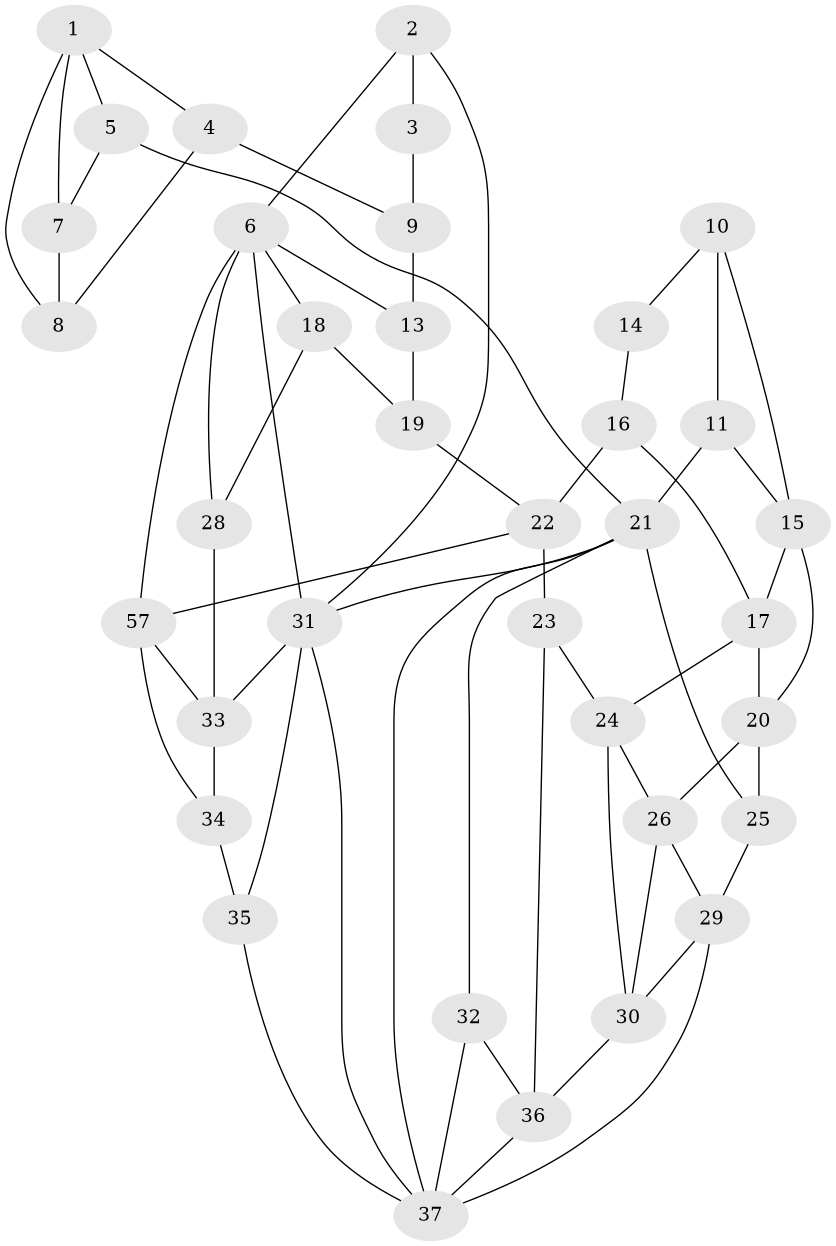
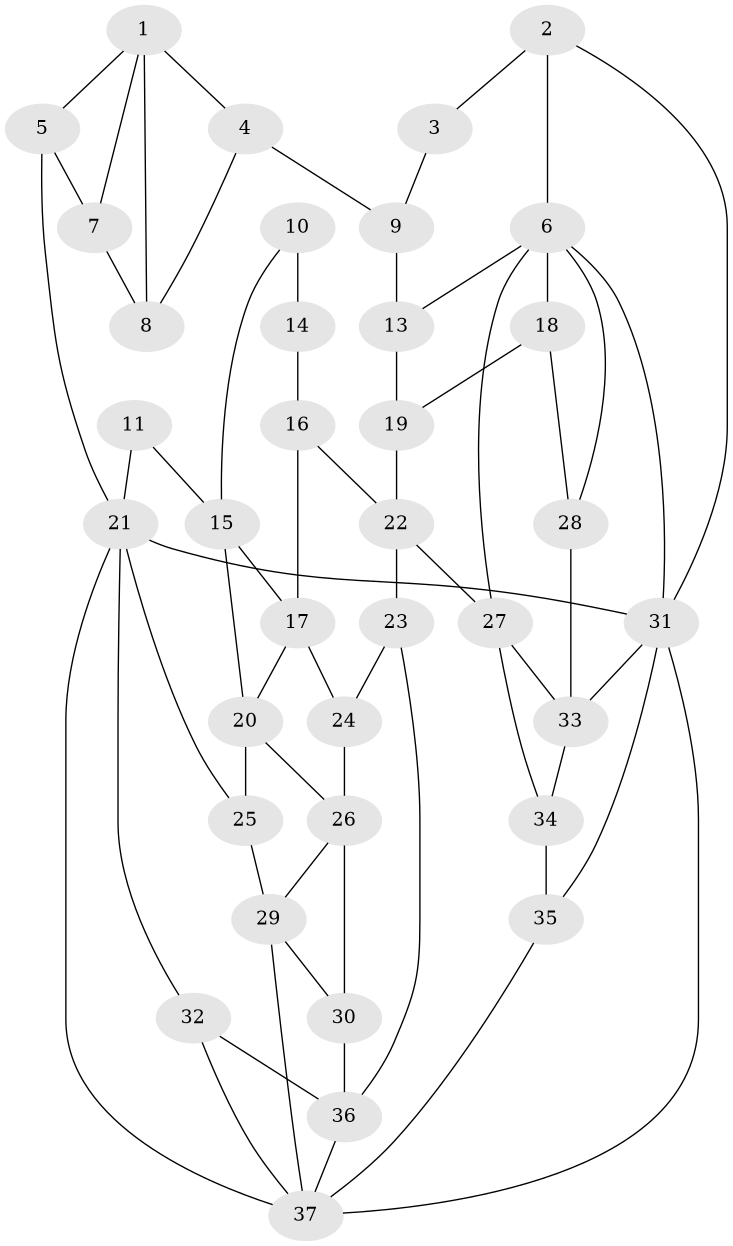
  graph {
    node [color=gray90 style=filled]
    edge [weight=1.0]
    1
    5
    7
    8
    4
    21
    2
    3
    6
    31
    9
    13
    18
    28
-   27 [label=57]
+   27
    37
    33
    35
    11
    15
    25
    32
    19
    14
    16
    10
    17
    20
    22
    24
    26
    23
    30
    34
    29
    36
    1 -- 5
    1 -- 7
    1 -- 8
    1 -- 4
    5 -- 7
    5 -- 21
    7 -- 8 [weight=2.0]
    4 -- 8 [weight=2.0]
    4 -- 9
    21 -- 31
    21 -- 37
    21 -- 25
    21 -- 32
    2 -- 3
    2 -- 6
    2 -- 31
    3 -- 9
    6 -- 31
    6 -- 13
    6 -- 18
    6 -- 28
    6 -- 27
    31 -- 37
    31 -- 33
    31 -- 35
    9 -- 13
    13 -- 19
    18 -- 28
    18 -- 19
    28 -- 33 [weight=2.0]
    27 -- 33
    27 -- 34
    33 -- 34
    35 -- 37
    11 -- 21
    11 -- 15
    15 -- 17
    15 -- 20
    25 -- 29 [weight=2.0]
    32 -- 37
    32 -- 36
    19 -- 22
    14 -- 16
    16 -- 17
    16 -- 22
-   10 -- 11
    10 -- 15
    10 -- 14
    17 -- 20
    17 -- 24
    20 -- 25
    20 -- 26
    22 -- 27
    22 -- 23
    24 -- 26
-   24 -- 30
    26 -- 30
    26 -- 29 [weight=2.0]
    23 -- 24
    23 -- 36
    30 -- 36
    34 -- 35 [weight=2.0]
    29 -- 37
    29 -- 30
    36 -- 37
  }
